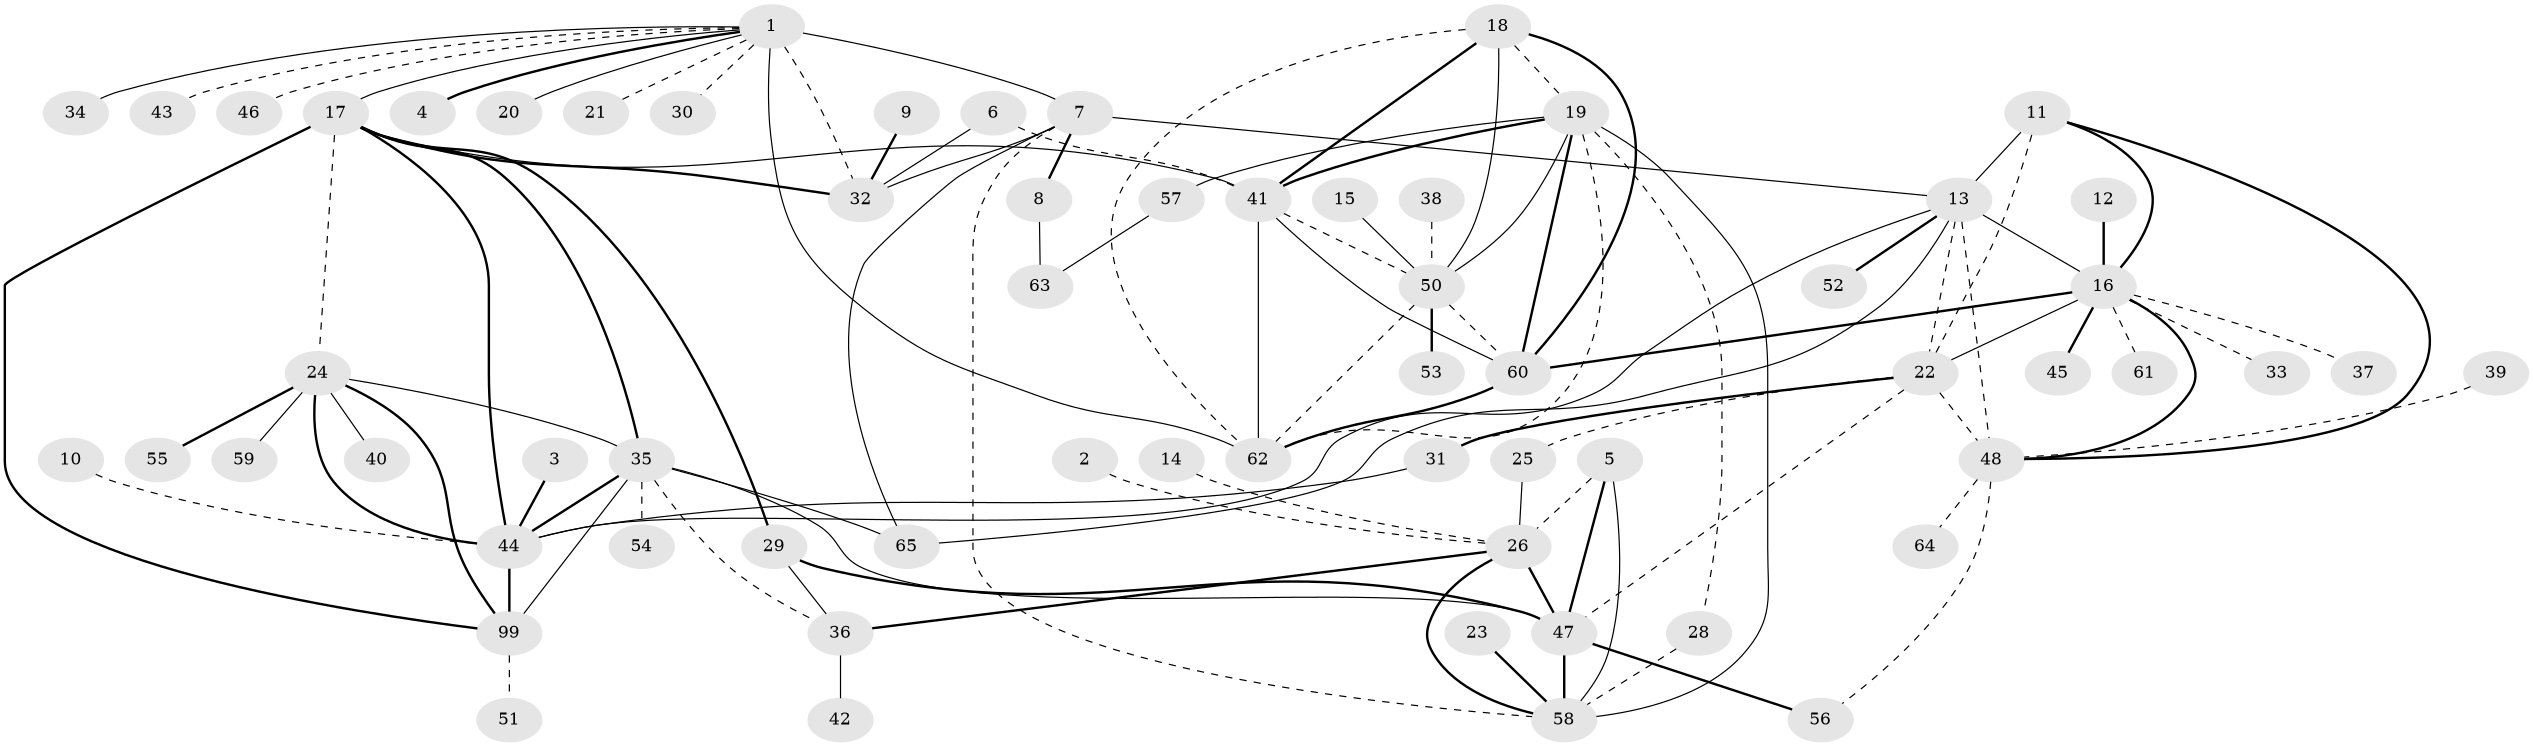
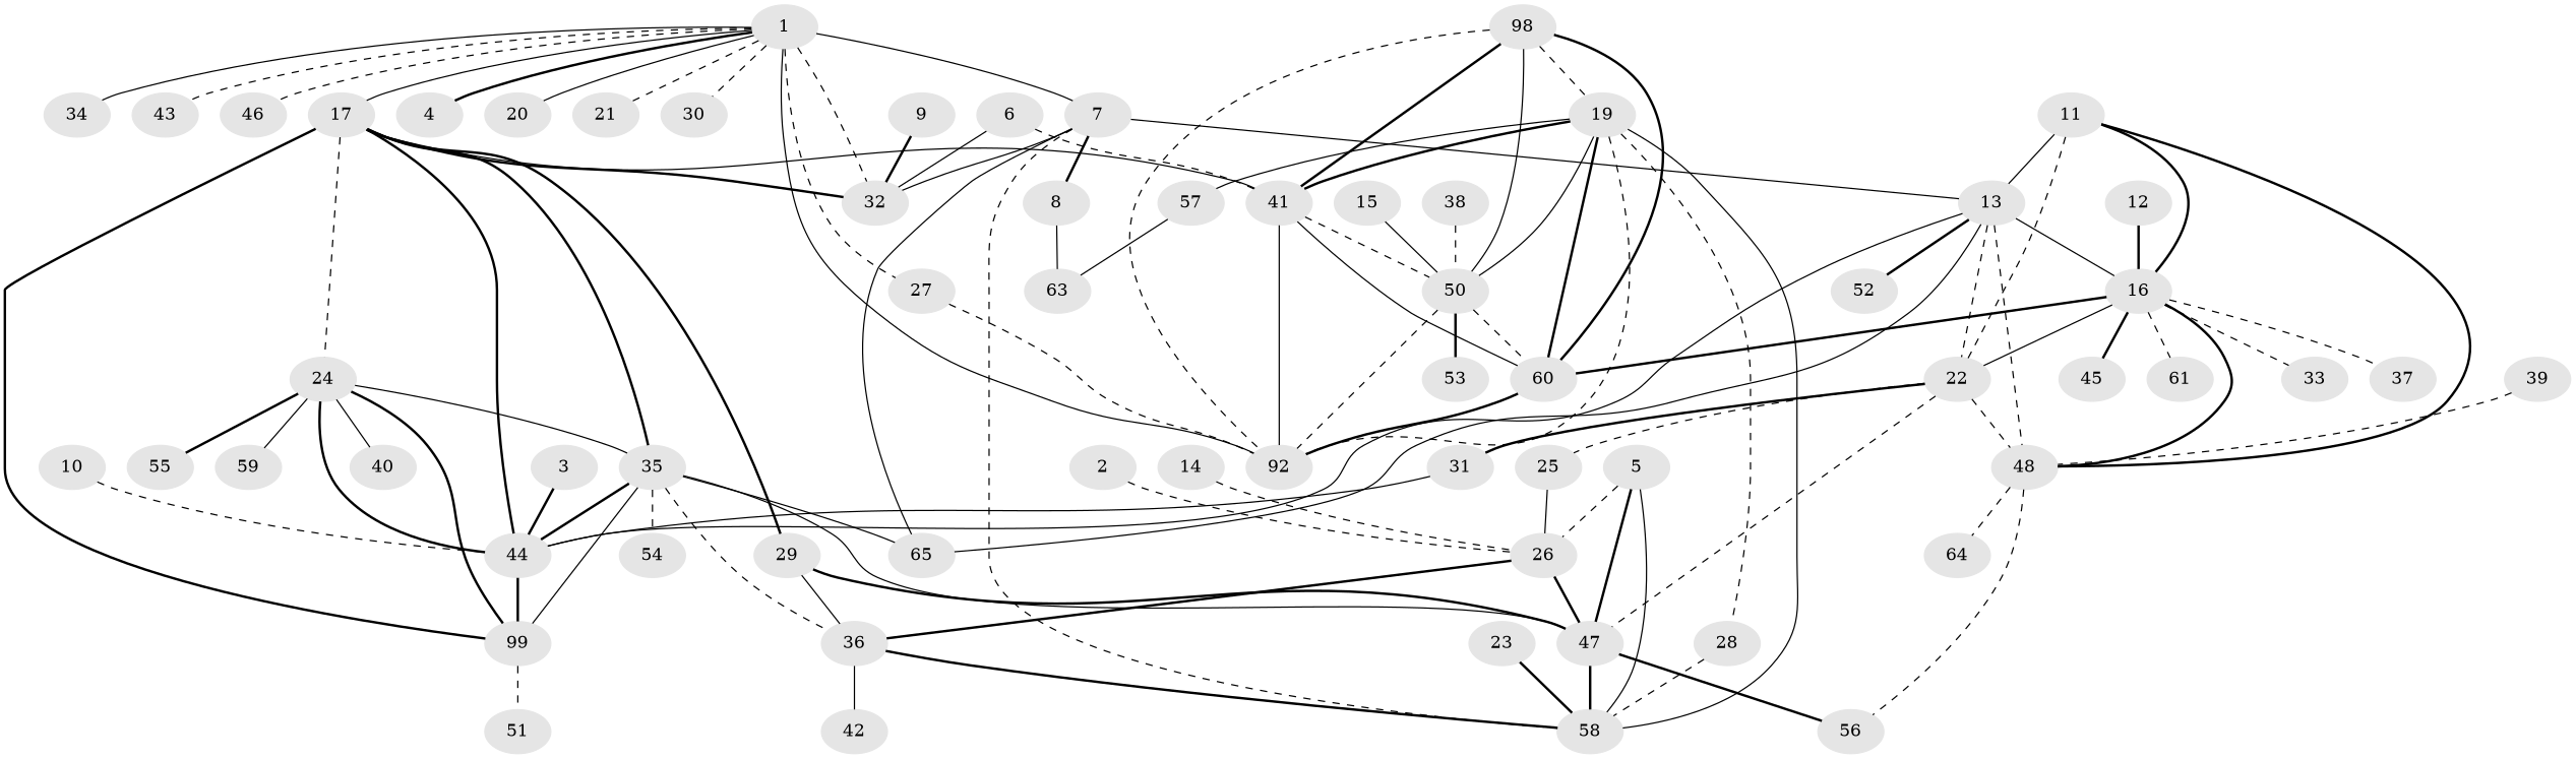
  graph {
    node [color=gray90 style=filled]
    edge [style=dashed weight=1.0]
    1
    4
    7
    17
    20
    21
+   27
    30
    32
    34
    43
    46
-   62
+   62 [label=92]
    58
    8
    13
    65
    44
    41
    24
    29
    35
    n23 [label=99]
    2
    26
    47
    36
    3
    5
    56
    6
    50
    60
    63
    16
    22
    48
    52
    9
    10
    11
    33
    37
    45
    61
    25
    31
    64
    12
    14
    15
    53
    40
    55
    59
    54
    51
-   18
+   18 [label=98]
    19
    28
    57
    23
    42
    38
    39
    1 -- 4 [style=bold]
    1 -- 7 [style=solid weight=4.0]
    1 -- 17 [style=solid]
    1 -- 20 [style=solid]
    1 -- 21
+   1 -- 27
    1 -- 30
    1 -- 32 [weight=4.0]
    1 -- 34 [style=solid]
    1 -- 43
    1 -- 46
    1 -- 62 [style=solid]
    7 -- 32 [style=solid]
    7 -- 58
    7 -- 8 [style=bold]
    7 -- 13 [style=solid]
    7 -- 65 [style=solid]
    17 -- 32 [style=bold]
    17 -- 44 [style=bold weight=2.0]
    17 -- 41 [style=solid]
    17 -- 24
    17 -- 29 [style=bold]
    17 -- 35 [style=bold]
    17 -- n23 [style=bold]
+   27 -- 62
    8 -- 63 [style=solid]
    13 -- 65 [style=solid]
    13 -- 44 [style=solid]
    13 -- 16 [style=solid weight=2.0]
    13 -- 22 [weight=2.0]
    13 -- 48 [weight=2.0]
    13 -- 52 [style=bold]
    44 -- n23 [style=bold weight=2.0]
    41 -- 62 [style=solid]
    41 -- 50
    41 -- 60 [style=solid]
    24 -- 44 [style=bold weight=2.0]
    24 -- 35 [style=solid]
    24 -- n23 [style=bold]
    24 -- 40 [style=solid]
    24 -- 55 [style=bold]
    24 -- 59 [style=solid]
    29 -- 47 [style=bold]
    29 -- 36 [style=solid]
    35 -- 65 [style=solid]
    35 -- 44 [style=bold weight=2.0]
    35 -- n23 [style=solid]
    35 -- 47 [style=solid]
    35 -- 36
    35 -- 54
    n23 -- 51
    2 -- 26
-   26 -- 58 [style=bold]
+   36 -- 58 [style=bold]
    26 -- 47 [style=bold weight=2.0]
    26 -- 36 [style=bold]
    47 -- 58 [style=bold weight=2.0]
    47 -- 56 [style=bold]
    36 -- 42 [style=solid]
    3 -- 44 [style=bold]
    5 -- 58 [style=solid weight=2.0]
    5 -- 26 [weight=2.0]
    5 -- 47 [style=bold weight=4.0]
    6 -- 32 [style=solid]
    6 -- 41
    50 -- 62
    50 -- 60
    50 -- 53 [style=bold]
    60 -- 62 [style=bold]
    16 -- 60 [style=bold]
    16 -- 22 [style=solid]
    16 -- 48 [style=bold]
    16 -- 33
    16 -- 37
    16 -- 45 [style=bold]
    16 -- 61
    22 -- 47
    22 -- 48
    22 -- 25
    22 -- 31 [style=bold]
    48 -- 56
    48 -- 64
    9 -- 32 [style=bold]
    10 -- 44
    11 -- 13 [style=solid weight=2.0]
    11 -- 16 [style=bold]
    11 -- 22
    11 -- 48 [style=bold]
    25 -- 26 [style=solid]
    31 -- 44 [style=solid]
    12 -- 16 [style=bold]
    14 -- 26
    15 -- 50 [style=solid]
    18 -- 62
    18 -- 41 [style=bold]
    18 -- 50 [style=solid]
    18 -- 60 [style=bold]
    18 -- 19
    19 -- 62
    19 -- 58 [style=solid]
    19 -- 41 [style=bold]
    19 -- 50 [style=solid]
    19 -- 60 [style=bold]
    19 -- 28
    19 -- 57 [style=solid]
    28 -- 58
    57 -- 63 [style=solid]
    23 -- 58 [style=bold]
    38 -- 50
    39 -- 48
  }
